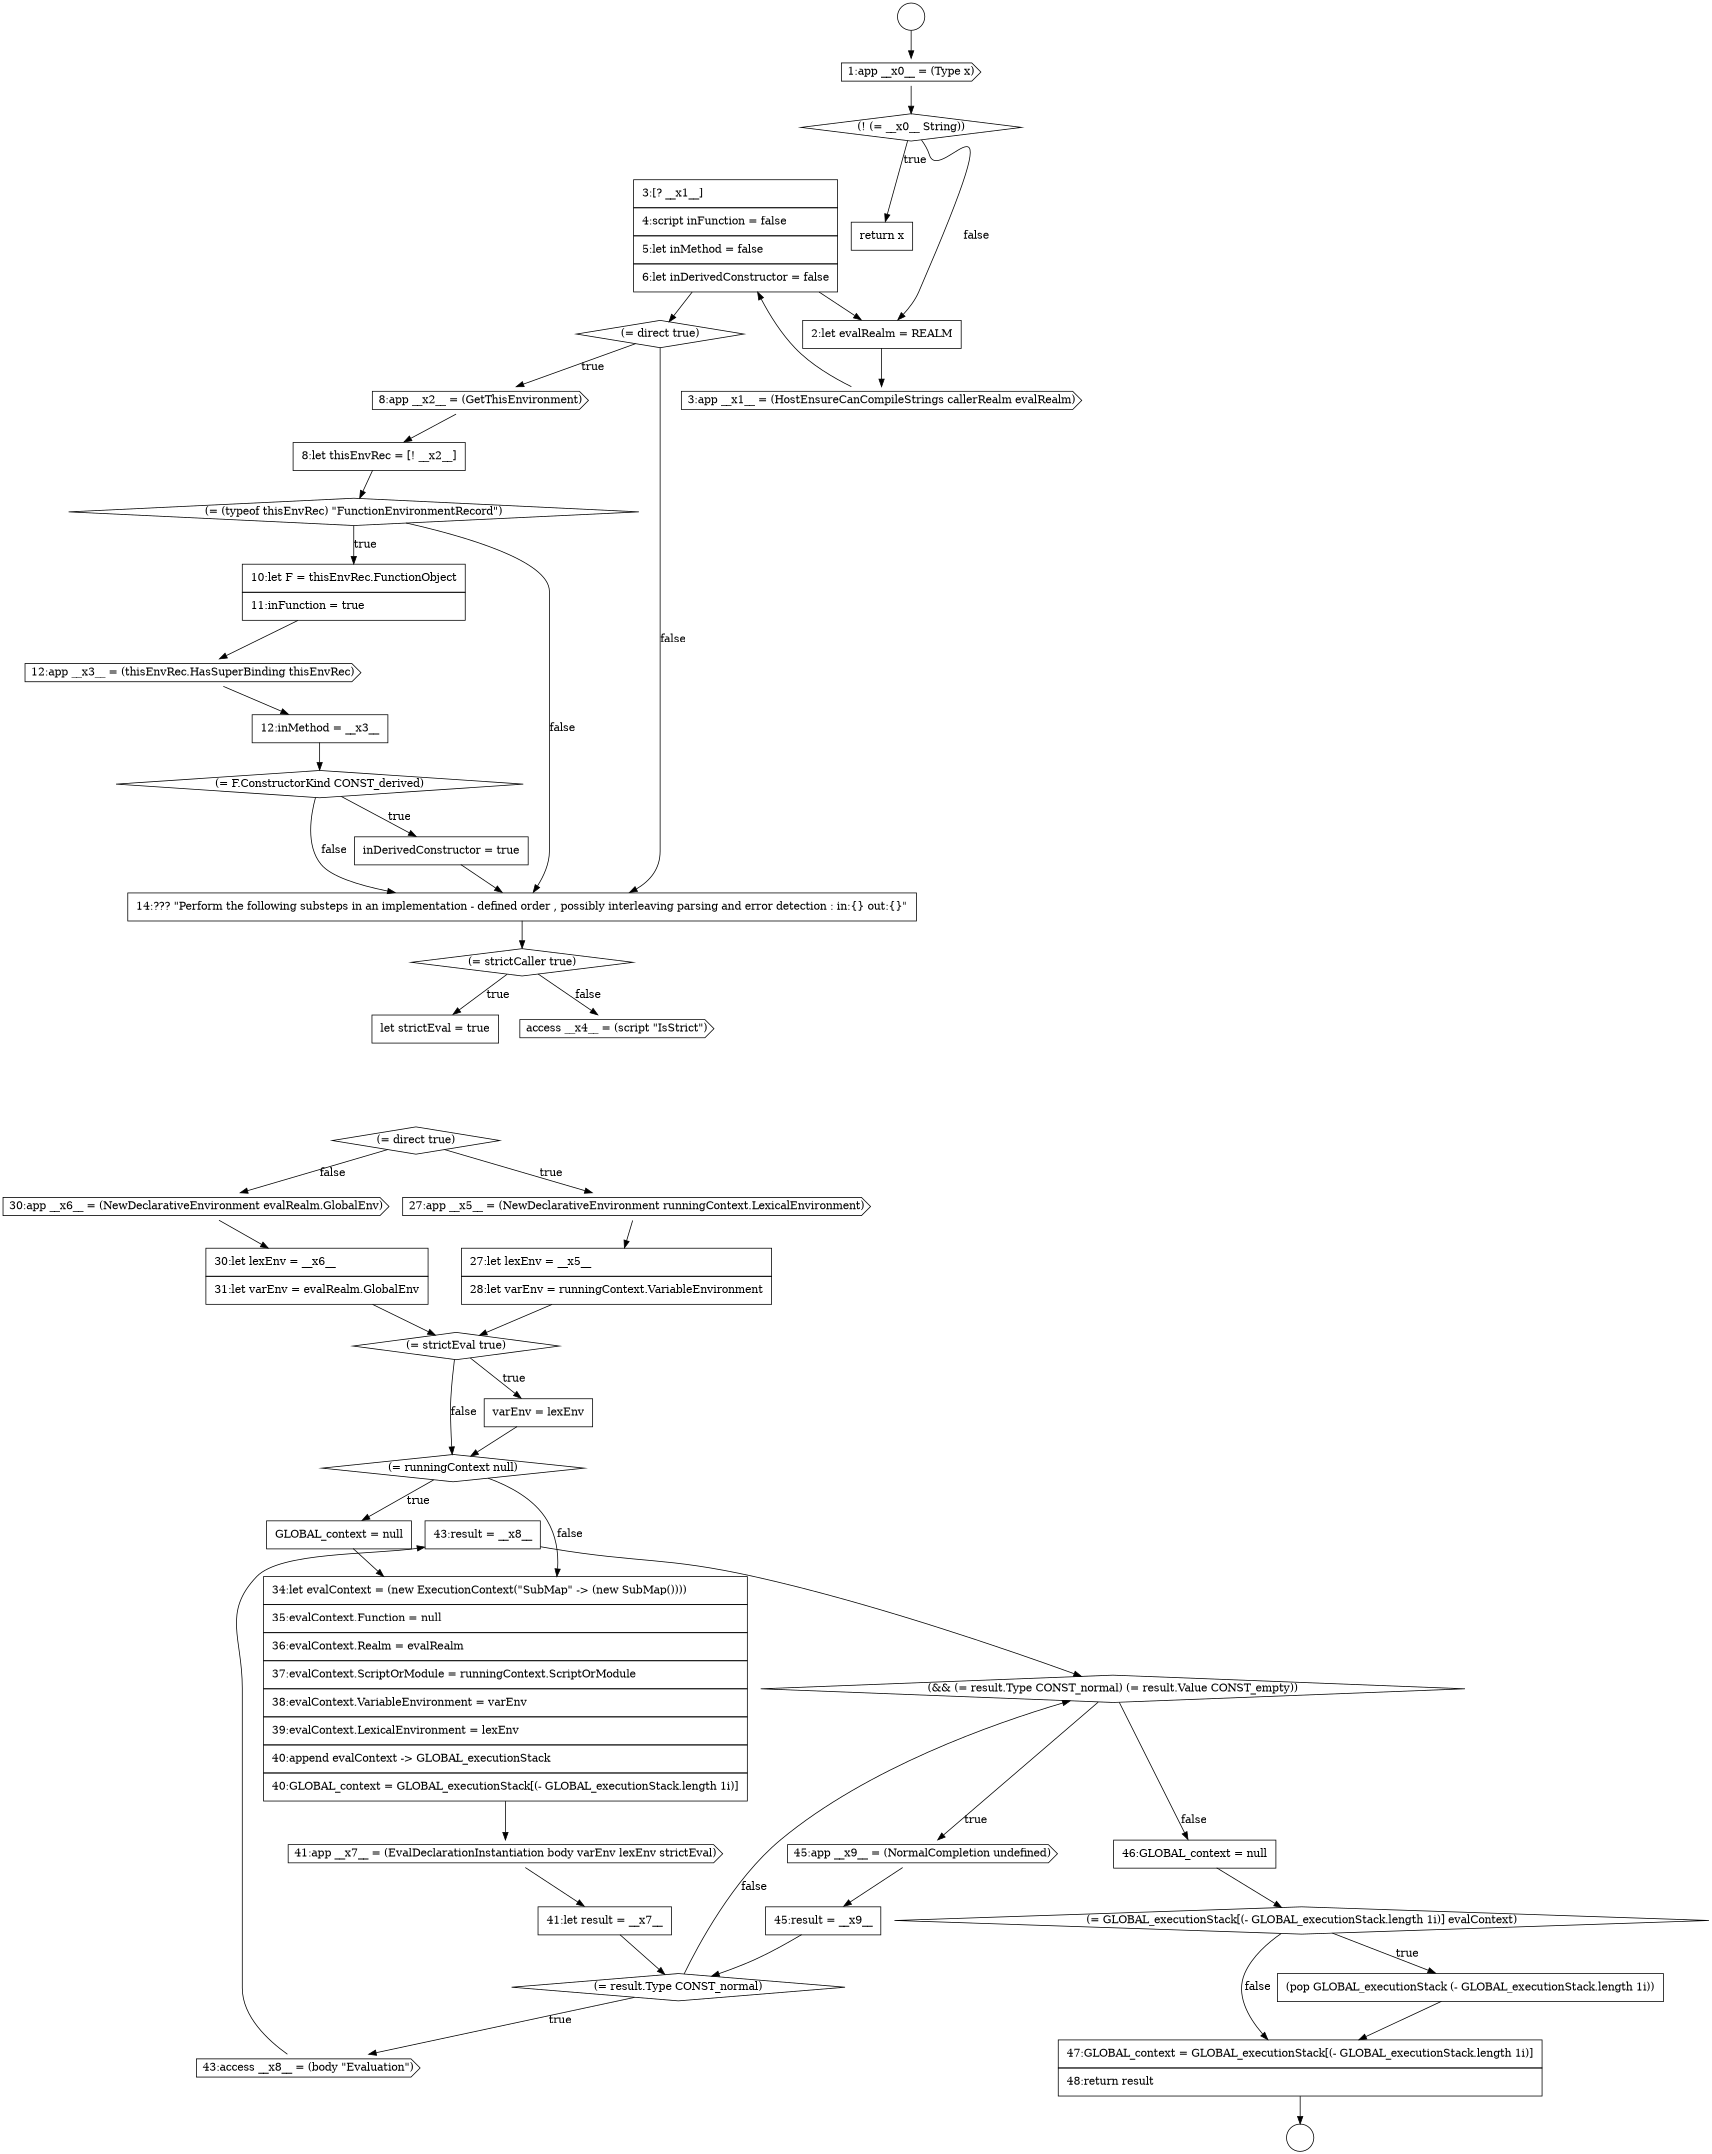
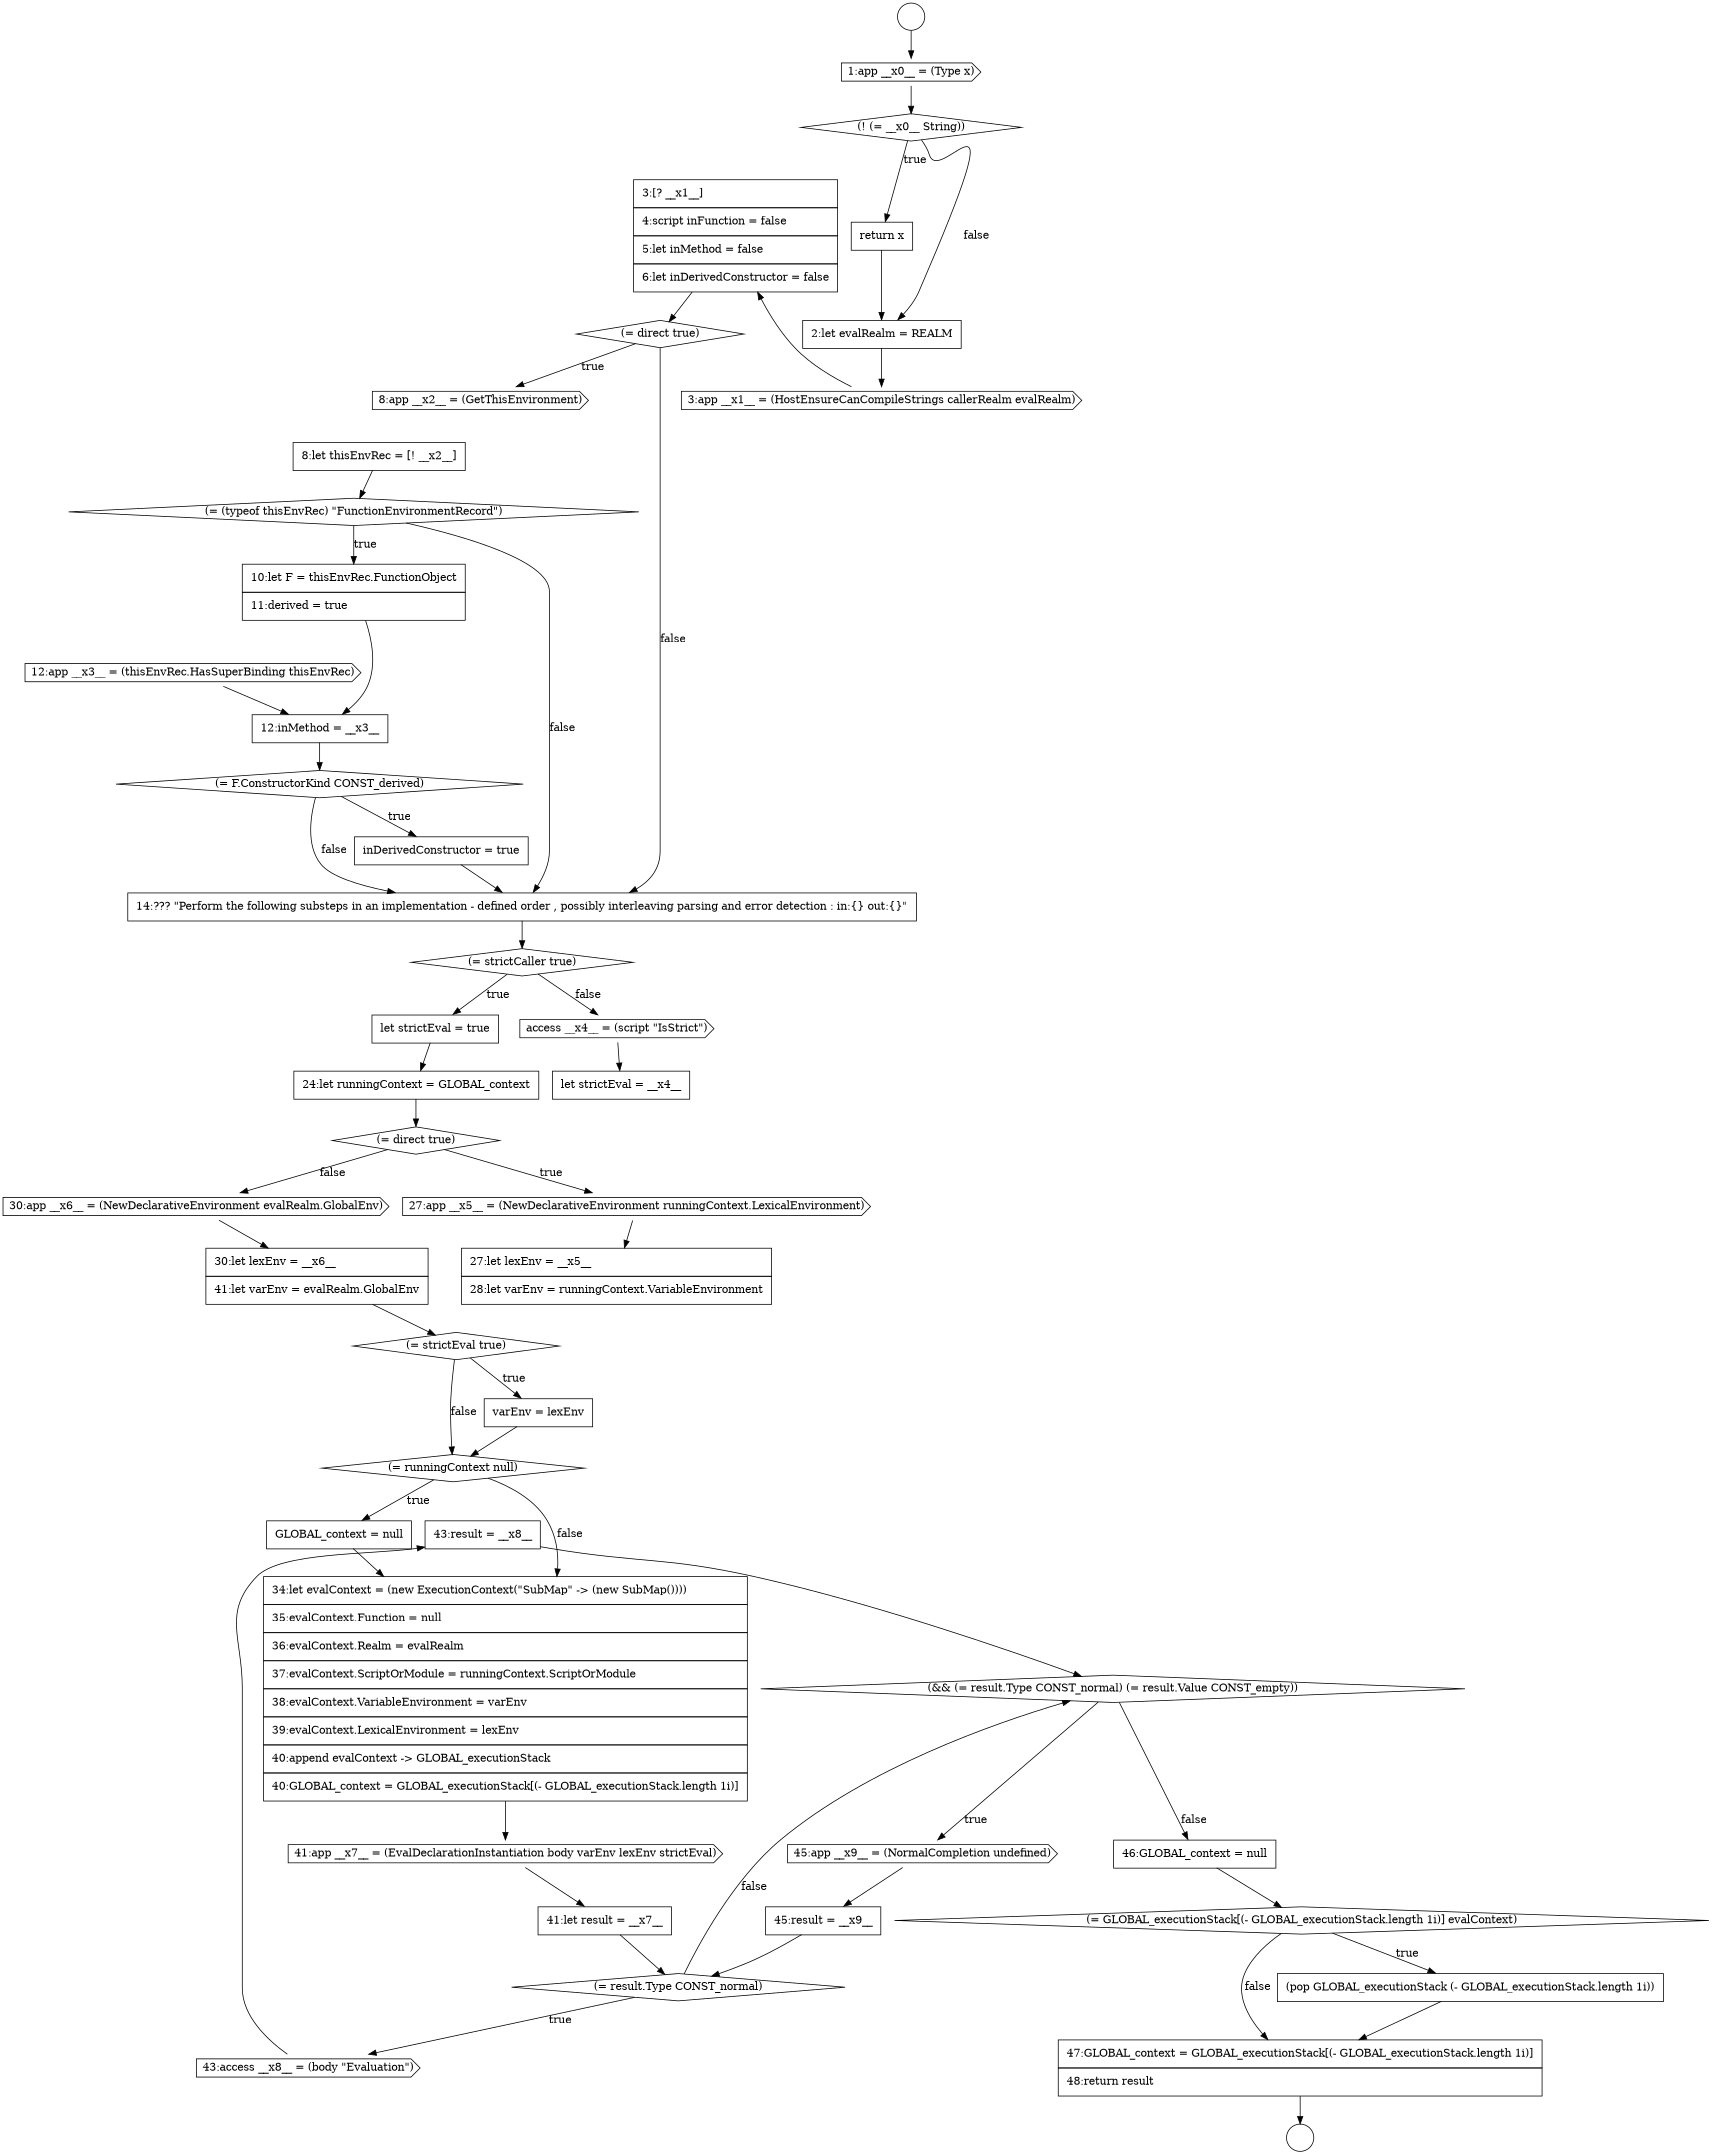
  digraph {
    node [color=black fillcolor=white shape=none style=filled]
    edge [color=black]
    n1 [label=<<font color="black">     <table border="0" cellborder="1" cellspacing="0" cellpadding="10">       <tr><td align="left">43:result = __x8__</td></tr>     </table>   </font>> margin=0]
    n2 [label=<<font color="black">(&amp;&amp; (= result.Type CONST_normal) (= result.Value CONST_empty))</font>> shape=diamond]
    n3 [label=<<font color="black">45:app __x9__ = (NormalCompletion undefined)</font>> shape=cds]
    n4 [label=<<font color="black">     <table border="0" cellborder="1" cellspacing="0" cellpadding="10">       <tr><td align="left">46:GLOBAL_context = null</td></tr>     </table>   </font>> margin=0]
    n5 [label=<<font color="black">access __x4__ = (script &quot;IsStrict&quot;)</font>> shape=cds]
+   n6 [label=<<font color="black">     <table border="0" cellborder="1" cellspacing="0" cellpadding="10">       <tr><td align="left">let strictEval = __x4__</td></tr>     </table>   </font>> margin=0]
    n7 [label=<<font color="black">12:app __x3__ = (thisEnvRec.HasSuperBinding thisEnvRec)</font>> shape=cds]
    n8 [label=<<font color="black">     <table border="0" cellborder="1" cellspacing="0" cellpadding="10">       <tr><td align="left">12:inMethod = __x3__</td></tr>     </table>   </font>> margin=0]
    n9 [label=<<font color="black">(= F.ConstructorKind CONST_derived)</font>> shape=diamond]
    n10 [label=<<font color="black">     <table border="0" cellborder="1" cellspacing="0" cellpadding="10">       <tr><td align="left">14:??? &quot;Perform the following substeps in an implementation - defined order , possibly interleaving parsing and error detection : in:{} out:{}&quot;</td></tr>     </table>   </font>> margin=0]
    n11 [label=<<font color="black">     <table border="0" cellborder="1" cellspacing="0" cellpadding="10">       <tr><td align="left">inDerivedConstructor = true</td></tr>     </table>   </font>> margin=0]
    n12 [label=<<font color="black">     <table border="0" cellborder="1" cellspacing="0" cellpadding="10">       <tr><td align="left">GLOBAL_context = null</td></tr>     </table>   </font>> margin=0]
    n13 [label=<<font color="black">     <table border="0" cellborder="1" cellspacing="0" cellpadding="10">       <tr><td align="left">34:let evalContext = (new ExecutionContext(&quot;SubMap&quot; -&gt; (new SubMap())))</td></tr>       <tr><td align="left">35:evalContext.Function = null</td></tr>       <tr><td align="left">36:evalContext.Realm = evalRealm</td></tr>       <tr><td align="left">37:evalContext.ScriptOrModule = runningContext.ScriptOrModule</td></tr>       <tr><td align="left">38:evalContext.VariableEnvironment = varEnv</td></tr>       <tr><td align="left">39:evalContext.LexicalEnvironment = lexEnv</td></tr>       <tr><td align="left">40:append evalContext -&gt; GLOBAL_executionStack</td></tr>       <tr><td align="left">40:GLOBAL_context = GLOBAL_executionStack[(- GLOBAL_executionStack.length 1i)]</td></tr>     </table>   </font>> margin=0]
    n14 [label=<<font color="black">41:app __x7__ = (EvalDeclarationInstantiation body varEnv lexEnv strictEval)</font>> shape=cds]
    n15 [label=<<font color="black">(= GLOBAL_executionStack[(- GLOBAL_executionStack.length 1i)] evalContext)</font>> shape=diamond]
    n16 [label=<<font color="black">     <table border="0" cellborder="1" cellspacing="0" cellpadding="10">       <tr><td align="left">(pop GLOBAL_executionStack (- GLOBAL_executionStack.length 1i))</td></tr>     </table>   </font>> margin=0]
    n17 [label=<<font color="black">     <table border="0" cellborder="1" cellspacing="0" cellpadding="10">       <tr><td align="left">47:GLOBAL_context = GLOBAL_executionStack[(- GLOBAL_executionStack.length 1i)]</td></tr>       <tr><td align="left">48:return result</td></tr>     </table>   </font>> margin=0]
    n18 [label=" " shape=circle]
    n19 [label=<<font color="black">     <table border="0" cellborder="1" cellspacing="0" cellpadding="10">       <tr><td align="left">8:let thisEnvRec = [! __x2__]</td></tr>     </table>   </font>> margin=0]
    n20 [label=<<font color="black">(= (typeof thisEnvRec) &quot;FunctionEnvironmentRecord&quot;)</font>> shape=diamond]
-   n21 [label=<<font color="black">     <table border="0" cellborder="1" cellspacing="0" cellpadding="10">       <tr><td align="left">10:let F = thisEnvRec.FunctionObject</td></tr>       <tr><td align="left">11:inFunction = true</td></tr>     </table>   </font>> margin=0]
+   n21 [label=<<font color="black">     <table border="0" cellborder="1" cellspacing="0" cellpadding="10">       <tr><td align="left">10:let F = thisEnvRec.FunctionObject</td></tr>       <tr><td align="left">11:derived = true</td></tr>     </table>   </font>> margin=0]
    n22 [label=<<font color="black">(= direct true)</font>> shape=diamond]
    n23 [label=<<font color="black">8:app __x2__ = (GetThisEnvironment)</font>> shape=cds]
    n24 [label=<<font color="black">(= strictCaller true)</font>> shape=diamond]
    n25 [label=<<font color="black">(= result.Type CONST_normal)</font>> shape=diamond]
    n26 [label=<<font color="black">43:access __x8__ = (body &quot;Evaluation&quot;)</font>> shape=cds]
    n27 [label=<<font color="black">     <table border="0" cellborder="1" cellspacing="0" cellpadding="10">       <tr><td align="left">45:result = __x9__</td></tr>     </table>   </font>> margin=0]
    n28 [label=<<font color="black">     <table border="0" cellborder="1" cellspacing="0" cellpadding="10">       <tr><td align="left">41:let result = __x7__</td></tr>     </table>   </font>> margin=0]
    n29 [label=<<font color="black">(= runningContext null)</font>> shape=diamond]
    n30 [label=<<font color="black">     <table border="0" cellborder="1" cellspacing="0" cellpadding="10">       <tr><td align="left">2:let evalRealm = REALM</td></tr>     </table>   </font>> margin=0]
    n31 [label=<<font color="black">3:app __x1__ = (HostEnsureCanCompileStrings callerRealm evalRealm)</font>> shape=cds]
    n32 [label=<<font color="black">     <table border="0" cellborder="1" cellspacing="0" cellpadding="10">       <tr><td align="left">3:[? __x1__]</td></tr>       <tr><td align="left">4:script inFunction = false</td></tr>       <tr><td align="left">5:let inMethod = false</td></tr>       <tr><td align="left">6:let inDerivedConstructor = false</td></tr>     </table>   </font>> margin=0]
    n33 [label=<<font color="black">30:app __x6__ = (NewDeclarativeEnvironment evalRealm.GlobalEnv)</font>> shape=cds]
-   n34 [label=<<font color="black">     <table border="0" cellborder="1" cellspacing="0" cellpadding="10">       <tr><td align="left">30:let lexEnv = __x6__</td></tr>       <tr><td align="left">31:let varEnv = evalRealm.GlobalEnv</td></tr>     </table>   </font>> margin=0]
+   n34 [label=<<font color="black">     <table border="0" cellborder="1" cellspacing="0" cellpadding="10">       <tr><td align="left">30:let lexEnv = __x6__</td></tr>       <tr><td align="left">41:let varEnv = evalRealm.GlobalEnv</td></tr>     </table>   </font>> margin=0]
    n35 [label=<<font color="black">(= strictEval true)</font>> shape=diamond]
    n36 [label=<<font color="black">     <table border="0" cellborder="1" cellspacing="0" cellpadding="10">       <tr><td align="left">let strictEval = true</td></tr>     </table>   </font>> margin=0]
    n37 [label=<<font color="black">     <table border="0" cellborder="1" cellspacing="0" cellpadding="10">       <tr><td align="left">return x</td></tr>     </table>   </font>> margin=0]
+   n38 [label=<<font color="black">     <table border="0" cellborder="1" cellspacing="0" cellpadding="10">       <tr><td align="left">24:let runningContext = GLOBAL_context</td></tr>     </table>   </font>> margin=0]
    n39 [label=<<font color="black">(= direct true)</font>> shape=diamond]
    n40 [label=<<font color="black">     <table border="0" cellborder="1" cellspacing="0" cellpadding="10">       <tr><td align="left">27:let lexEnv = __x5__</td></tr>       <tr><td align="left">28:let varEnv = runningContext.VariableEnvironment</td></tr>     </table>   </font>> margin=0]
    n41 [label=<<font color="black">     <table border="0" cellborder="1" cellspacing="0" cellpadding="10">       <tr><td align="left">varEnv = lexEnv</td></tr>     </table>   </font>> margin=0]
    n42 [label=<<font color="black">27:app __x5__ = (NewDeclarativeEnvironment runningContext.LexicalEnvironment)</font>> shape=cds]
    n43 [label=<<font color="black">(! (= __x0__ String))</font>> shape=diamond]
    n44 [label=" " shape=circle]
    n45 [label=<<font color="black">1:app __x0__ = (Type x)</font>> shape=cds]
    n1 -> n2
    n2 -> n3 [label=<<font color="black">true</font>>]
    n2 -> n4 [label=<<font color="black">false</font>>]
    n3 -> n27
    n4 -> n15
+   n5 -> n6
    n7 -> n8
    n8 -> n9
    n9 -> n10 [label=<<font color="black">false</font>>]
    n9 -> n11 [label=<<font color="black">true</font>>]
    n10 -> n24
    n11 -> n10
    n12 -> n13
    n13 -> n14
    n14 -> n28
    n15 -> n16 [label=<<font color="black">true</font>>]
    n15 -> n17 [label=<<font color="black">false</font>>]
    n16 -> n17
    n17 -> n18
    n19 -> n20
    n20 -> n10 [label=<<font color="black">false</font>>]
    n20 -> n21 [label=<<font color="black">true</font>>]
-   n21 -> n7
+   n21 -> n8
    n22 -> n10 [label=<<font color="black">false</font>>]
    n22 -> n23 [label=<<font color="black">true</font>>]
-   n23 -> n19
    n24 -> n5 [label=<<font color="black">false</font>>]
    n24 -> n36 [label=<<font color="black">true</font>>]
    n25 -> n2 [label=<<font color="black">false</font>>]
    n25 -> n26 [label=<<font color="black">true</font>>]
    n26 -> n1
    n27 -> n25
    n28 -> n25
    n29 -> n12 [label=<<font color="black">true</font>>]
    n29 -> n13 [label=<<font color="black">false</font>>]
    n30 -> n31
    n31 -> n32
    n32 -> n22
    n33 -> n34
    n34 -> n35
    n35 -> n29 [label=<<font color="black">false</font>>]
    n35 -> n41 [label=<<font color="black">true</font>>]
-   n32 -> n30
+   n36 -> n38
+   n37 -> n30
+   n38 -> n39
    n39 -> n33 [label=<<font color="black">false</font>>]
    n39 -> n42 [label=<<font color="black">true</font>>]
-   n40 -> n35
    n41 -> n29
    n42 -> n40
    n43 -> n30 [label=<<font color="black">false</font>>]
    n43 -> n37 [label=<<font color="black">true</font>>]
    n44 -> n45
    n45 -> n43
  }
